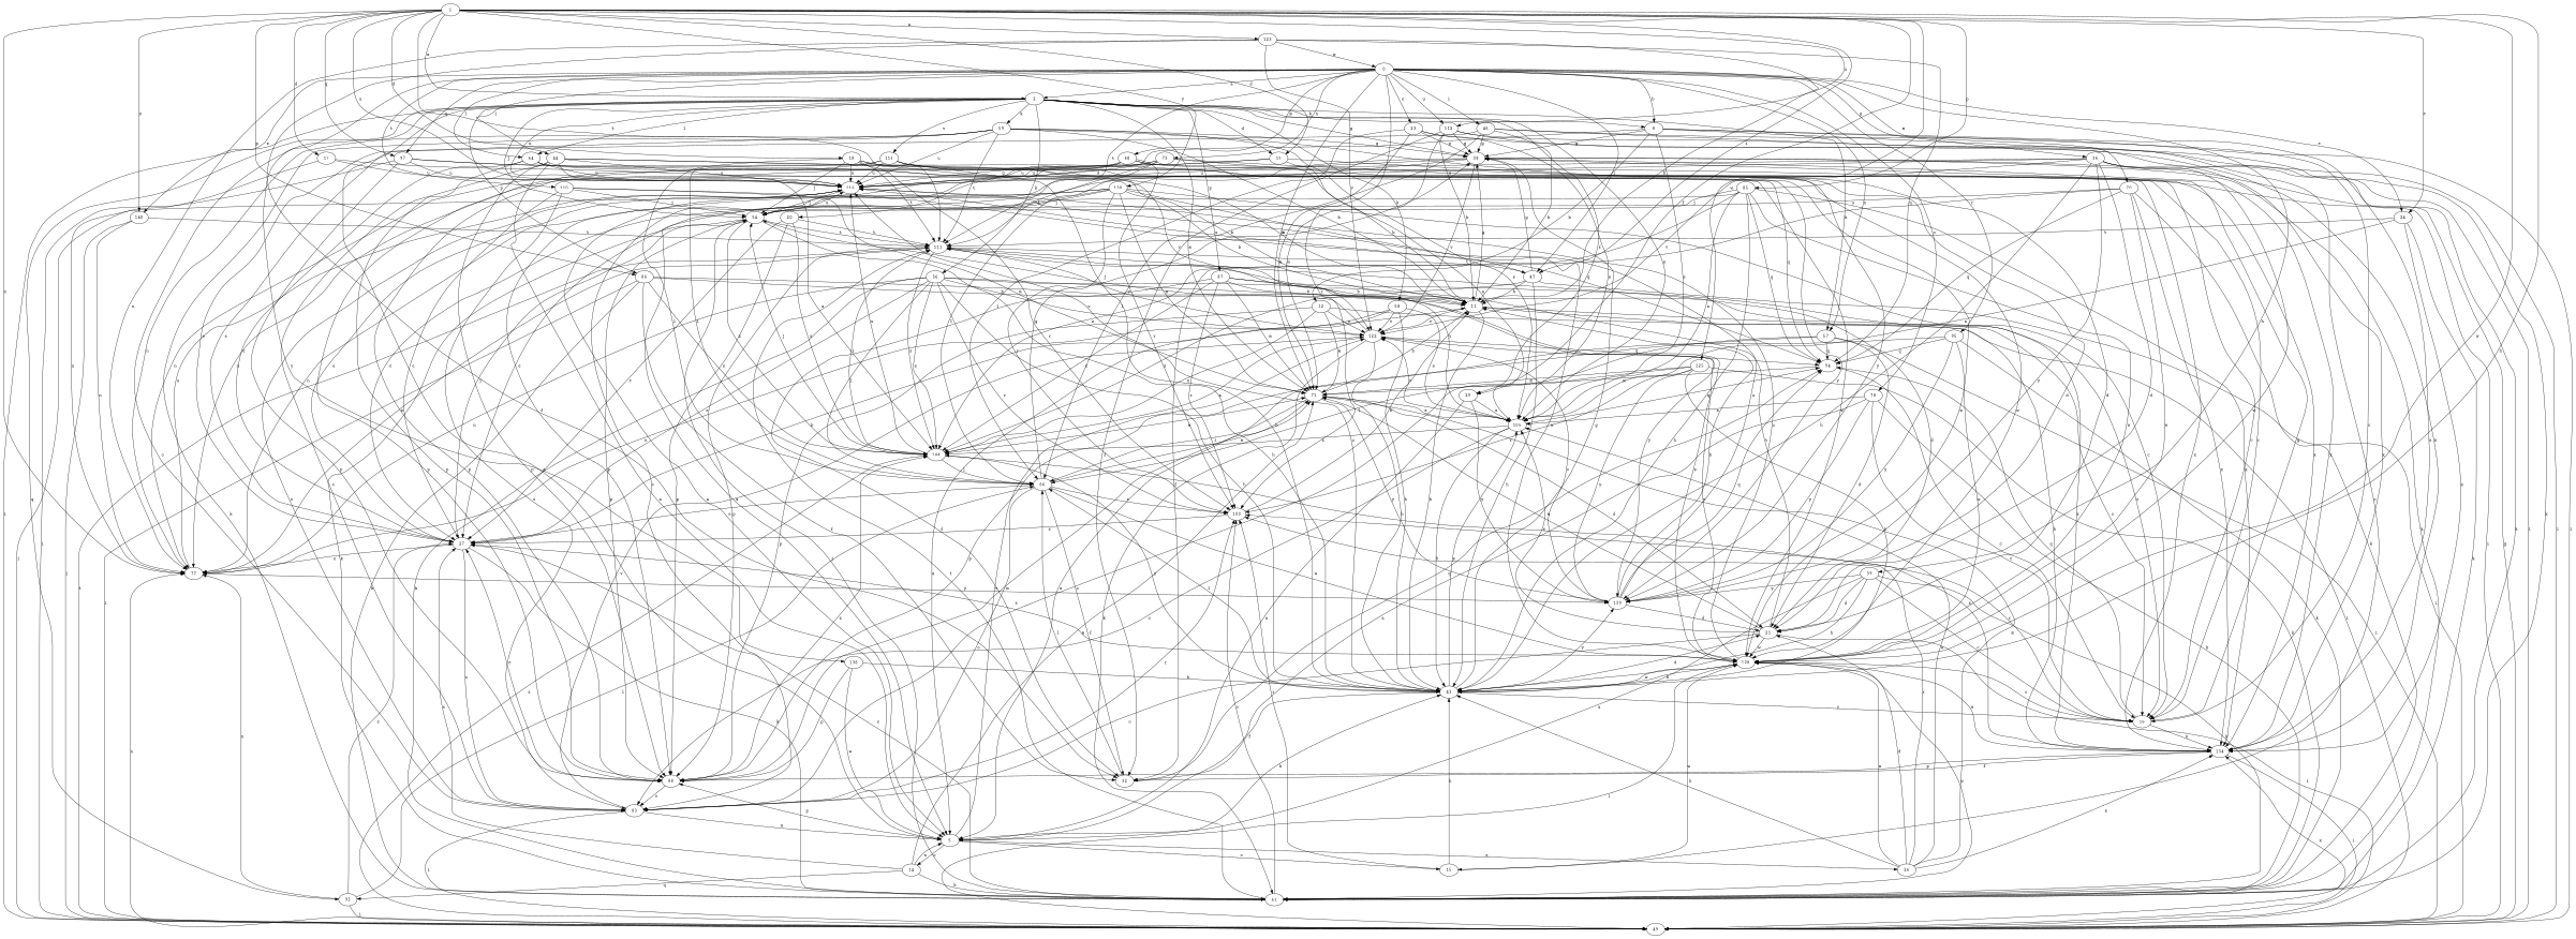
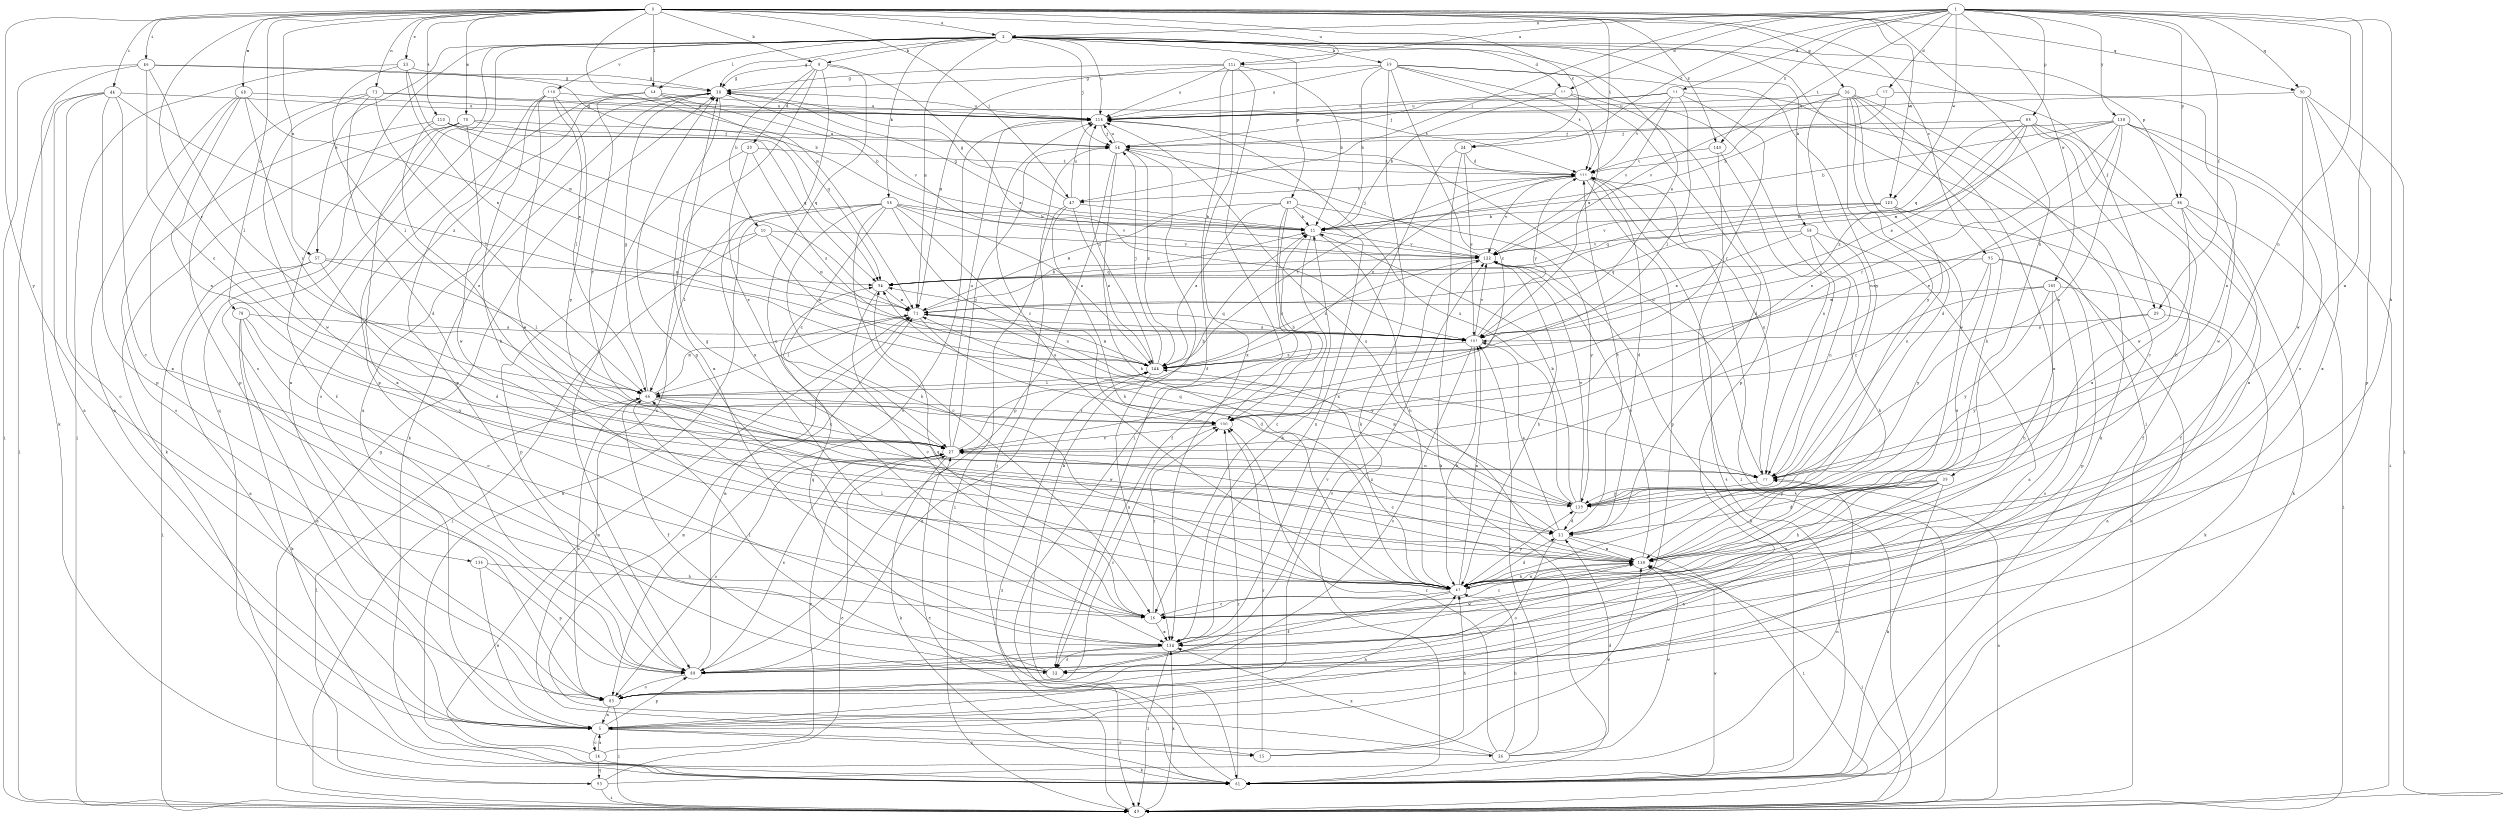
  strict digraph {
    fontname="Courier Prime"
    node [fontname="Courier Prime"]
    edge [fontname="Courier Prime"]
    0
    2
    8
    23
    24
    36
    39
    44
    46
    47
    64
    68
    70
    71
    73
    78
-   90 [label=97]
+   90
    n18 [label=95]
    100
    110
    111
    112
    123
    136
    140
    57
    19
    29
    86
    116
    5
    38
    49
    54
    56
    58
    59
    83
    87
    93
    105
    118
    15
-   10 [label=12]
+   10
    16
    20
    134
    66
    61
    77
    43
    128
    122
    21
    139
    88
    144
    11
    27
    94
    32
    1
    17
    18
    85
-   125
+   125 [label=165]
    138
    14
    26
    0 -> 2 [label=a]
    0 -> 8 [label=b]
    0 -> 23 [label=e]
    0 -> 24 [label=e]
    0 -> 36 [label=g]
    0 -> 39 [label=h]
    0 -> 44 [label=i]
    0 -> 46 [label=i]
    0 -> 47 [label=i]
    0 -> 64 [label=l]
    0 -> 68 [label=m]
    0 -> 70 [label=m]
    0 -> 71 [label=m]
    0 -> 73 [label=n]
    0 -> 78 [label=o]
    0 -> 90 [label=q]
    0 -> n18 [label=r]
    0 -> 100 [label=r]
    0 -> 110 [label=t]
    0 -> 111 [label=t]
    0 -> 112 [label=u]
-   123 -> 0 [label=w]
+   0 -> 123 [label=w]
    0 -> 136 [label=y]
    0 -> 140 [label=z]
    0 -> 57 [label=n]
    2 -> 8 [label=b]
    2 -> 64 [label=l]
    2 -> 71 [label=m]
    2 -> 57 [label=k]
    2 -> 19 [label=d]
    2 -> 29 [label=f]
    2 -> 86 [label=p]
    2 -> 116 [label=u]
    2 -> 5 [label=a]
    2 -> 38 [label=g]
    2 -> 49 [label=i]
    2 -> 54 [label=j]
    2 -> 56 [label=k]
    2 -> 58 [label=k]
    2 -> 59 [label=k]
    2 -> 83 [label=o]
    2 -> 87 [label=p]
    2 -> 93 [label=q]
    2 -> 105 [label=s]
    2 -> 118 [label=v]
    8 -> 38 [label=g]
    8 -> 105 [label=s]
    8 -> 15 [label=c]
    8 -> 10 [label=b]
    8 -> 16 [label=c]
    8 -> 20 [label=d]
    8 -> 134 [label=x]
    23 -> 71 [label=m]
    23 -> 38 [label=g]
    23 -> 49 [label=i]
    23 -> 105 [label=s]
    23 -> 66 [label=l]
-   24 -> 111 [label=t]
+   24 -> 111 [label=d]
    24 -> 105 [label=s]
    24 -> 134 [label=x]
    24 -> 61 [label=k]
    36 -> 116 [label=u]
    36 -> 134 [label=x]
    36 -> 61 [label=k]
    36 -> 77 [label=n]
    36 -> 43 [label=h]
    36 -> 128 [label=w]
    36 -> 122 [label=v]
    36 -> 21 [label=d]
    36 -> 139 [label=y]
    39 -> 5 [label=a]
    39 -> 16 [label=c]
    39 -> 61 [label=k]
    39 -> 43 [label=h]
    39 -> 21 [label=d]
    39 -> 139 [label=y]
    44 -> 116 [label=u]
    44 -> 5 [label=a]
    44 -> 49 [label=i]
    44 -> 83 [label=o]
    44 -> 16 [label=c]
    44 -> 88 [label=p]
    44 -> 144 [label=z]
    46 -> 38 [label=g]
    46 -> 49 [label=i]
    46 -> 66 [label=l]
    46 -> 61 [label=k]
    46 -> 11 [label=b]
    46 -> 27 [label=e]
    47 -> 116 [label=u]
    47 -> 38 [label=g]
    47 -> 49 [label=i]
    47 -> 43 [label=h]
    47 -> 144 [label=z]
    47 -> 11 [label=b]
    64 -> 116 [label=u]
    64 -> 88 [label=p]
    64 -> 11 [label=b]
    64 -> 27 [label=e]
    64 -> 94 [label=q]
    68 -> 100 [label=r]
    68 -> 116 [label=g]
    68 -> 5 [label=a]
    68 -> 105 [label=s]
    68 -> 134 [label=x]
    68 -> 77 [label=n]
    70 -> 54 [label=u]
    70 -> 134 [label=x]
    70 -> 61 [label=k]
    70 -> 128 [label=w]
    70 -> 94 [label=q]
    70 -> 32 [label=f]
    71 -> 105 [label=s]
    71 -> 66 [label=l]
    71 -> 21 [label=d]
    71 -> 139 [label=y]
    71 -> 11 [label=b]
    73 -> 111 [label=t]
    73 -> 116 [label=u]
    73 -> 66 [label=l]
    73 -> 128 [label=w]
    73 -> 21 [label=d]
    73 -> 88 [label=p]
    78 -> 5 [label=a]
    78 -> 105 [label=s]
    78 -> 16 [label=c]
    78 -> 61 [label=k]
    78 -> 139 [label=y]
    90 -> 116 [label=u]
    90 -> 49 [label=i]
    90 -> 134 [label=x]
    90 -> 128 [label=w]
    90 -> 88 [label=p]
    n18 -> 61 [label=k]
    n18 -> 128 [label=w]
    n18 -> 139 [label=y]
    n18 -> 88 [label=p]
    n18 -> 94 [label=q]
    100 -> 11 [label=b]
    100 -> 27 [label=e]
    110 -> 71 [label=m]
    110 -> 54 [label=j]
    110 -> 83 [label=o]
    110 -> 27 [label=e]
    110 -> 94 [label=q]
    111 -> 47 [label=t]
    111 -> 77 [label=n]
    111 -> 122 [label=v]
    111 -> 21 [label=d]
    111 -> 88 [label=p]
    111 -> 144 [label=z]
    112 -> 71 [label=m]
    112 -> 38 [label=g]
    112 -> 49 [label=i]
    112 -> 134 [label=x]
    112 -> 11 [label=b]
    112 -> 32 [label=f]
    123 -> 77 [label=n]
    123 -> 122 [label=v]
    123 -> 11 [label=b]
    123 -> 94 [label=q]
    123 -> 32 [label=f]
    136 -> 5 [label=w]
    136 -> 43 [label=h]
    136 -> 88 [label=p]
    140 -> 111 [label=t]
    140 -> 49 [label=i]
    140 -> 77 [label=n]
    57 -> 5 [label=a]
    57 -> 49 [label=i]
    57 -> 66 [label=l]
    57 -> 21 [label=d]
    57 -> 94 [label=q]
    19 -> 116 [label=u]
    19 -> 21 [label=d]
    19 -> 88 [label=p]
    19 -> 11 [label=b]
    29 -> 5 [label=a]
    29 -> 105 [label=s]
    29 -> 139 [label=y]
    86 -> 49 [label=i]
    86 -> 61 [label=k]
    86 -> 128 [label=s]
    86 -> 144 [label=z]
    86 -> 11 [label=b]
    86 -> 32 [label=f]
    116 -> 54 [label=j]
    116 -> 83 [label=o]
    5 -> 15 [label=c]
    5 -> 43 [label=h]
    5 -> 122 [label=v]
    5 -> 88 [label=p]
    5 -> 14 [label=c]
    5 -> 26 [label=e]
    38 -> 116 [label=u]
    38 -> 5 [label=a]
    38 -> 83 [label=o]
    38 -> 134 [label=x]
    38 -> 61 [label=k]
    38 -> 122 [label=v]
    49 -> 111 [label=t]
    49 -> 38 [label=g]
    49 -> 134 [label=x]
    49 -> 77 [label=n]
    49 -> 144 [label=z]
    54 -> 111 [label=t]
    54 -> 116 [label=u]
    54 -> 61 [label=k]
    54 -> 43 [label=h]
    54 -> 88 [label=p]
    54 -> 144 [label=z]
    56 -> 100 [label=r]
    56 -> 16 [label=c]
    56 -> 66 [label=l]
    56 -> 61 [label=k]
    56 -> 77 [label=n]
    56 -> 43 [label=h]
    56 -> 122 [label=v]
    56 -> 144 [label=z]
    56 -> 11 [label=b]
    56 -> 27 [label=e]
    58 -> 5 [label=a]
    58 -> 105 [label=s]
    58 -> 77 [label=n]
    58 -> 43 [label=h]
    58 -> 122 [label=v]
    59 -> 111 [label=t]
    59 -> 116 [label=u]
    59 -> 38 [label=g]
    59 -> 105 [label=s]
    59 -> 61 [label=k]
    59 -> 77 [label=n]
    59 -> 139 [label=y]
    59 -> 11 [label=b]
    59 -> 27 [label=e]
    83 -> 100 [label=r]
    83 -> 5 [label=a]
    83 -> 49 [label=i]
    83 -> 122 [label=v]
    87 -> 71 [label=m]
    87 -> 100 [label=r]
    87 -> 134 [label=x]
    87 -> 139 [label=y]
    87 -> 144 [label=z]
    87 -> 11 [label=b]
    87 -> 32 [label=f]
    93 -> 49 [label=i]
    93 -> 66 [label=l]
    93 -> 77 [label=n]
    93 -> 27 [label=e]
    105 -> 111 [label=y]
    105 -> 83 [label=o]
    105 -> 43 [label=h]
    105 -> 122 [label=v]
    105 -> 144 [label=z]
    105 -> 94 [label=q]
    118 -> 116 [label=u]
    118 -> 66 [label=l]
    118 -> 43 [label=h]
    118 -> 128 [label=w]
    118 -> 139 [label=y]
    118 -> 88 [label=p]
    15 -> 100 [label=r]
    15 -> 43 [label=h]
    15 -> 128 [label=w]
    10 -> 71 [label=m]
    10 -> 49 [label=i]
    10 -> 122 [label=v]
    10 -> 88 [label=p]
    10 -> 144 [label=x]
    16 -> 100 [label=r]
    16 -> 38 [label=g]
    16 -> 134 [label=x]
    16 -> 94 [label=q]
    20 -> 111 [label=t]
    20 -> 88 [label=p]
    20 -> 144 [label=z]
    20 -> 27 [label=e]
    134 -> 49 [label=i]
    134 -> 128 [label=w]
    134 -> 88 [label=p]
    134 -> 11 [label=b]
    134 -> 32 [label=f]
    66 -> 71 [label=m]
    66 -> 100 [label=r]
    66 -> 38 [label=g]
    66 -> 83 [label=o]
    66 -> 128 [label=w]
    66 -> 27 [label=e]
    66 -> 32 [label=f]
    61 -> 100 [label=r]
    61 -> 111 [label=t]
    61 -> 54 [label=j]
    61 -> 128 [label=w]
    61 -> 27 [label=e]
    77 -> 116 [label=u]
    77 -> 139 [label=y]
    43 -> 116 [label=u]
    43 -> 38 [label=g]
    43 -> 105 [label=s]
    43 -> 16 [label=c]
    43 -> 66 [label=l]
    43 -> 128 [label=w]
    43 -> 21 [label=d]
    43 -> 139 [label=y]
    43 -> 144 [label=z]
    43 -> 32 [label=f]
    128 -> 116 [label=u]
    128 -> 49 [label=i]
    128 -> 16 [label=c]
    128 -> 43 [label=h]
    128 -> 122 [label=v]
    128 -> 27 [label=e]
    122 -> 54 [label=j]
    122 -> 61 [label=k]
    122 -> 43 [label=h]
    122 -> 144 [label=z]
    122 -> 94 [label=q]
    21 -> 71 [label=m]
    21 -> 111 [label=t]
    21 -> 49 [label=i]
    21 -> 83 [label=o]
    21 -> 105 [label=s]
    21 -> 128 [label=w]
    139 -> 116 [label=u]
    139 -> 122 [label=v]
    139 -> 21 [label=d]
    139 -> 11 [label=b]
    139 -> 94 [label=q]
    88 -> 71 [label=m]
    88 -> 83 [label=o]
    88 -> 144 [label=z]
    88 -> 27 [label=e]
    144 -> 71 [label=m]
    144 -> 111 [label=t]
    144 -> 116 [label=u]
    144 -> 54 [label=j]
    144 -> 134 [label=x]
    144 -> 66 [label=l]
    11 -> 38 [label=g]
    11 -> 16 [label=c]
    11 -> 43 [label=h]
    11 -> 122 [label=v]
    27 -> 116 [label=u]
    27 -> 54 [label=j]
    27 -> 83 [label=o]
    27 -> 61 [label=k]
    27 -> 77 [label=n]
    27 -> 11 [label=b]
    94 -> 71 [label=m]
    94 -> 16 [label=c]
    32 -> 66 [label=l]
    32 -> 94 [label=q]
    1 -> 2 [label=a]
    1 -> 24 [label=e]
    1 -> 47 [label=i]
    1 -> 90 [label=q]
    1 -> 111 [label=t]
    1 -> 112 [label=u]
    1 -> 123 [label=w]
    1 -> 140 [label=z]
    1 -> 19 [label=d]
    1 -> 29 [label=f]
    1 -> 86 [label=p]
-   1 -> 116 [label=u]
+   112 -> 116 [label=u]
    1 -> 77 [label=n]
    1 -> 43 [label=h]
    1 -> 128 [label=w]
    1 -> 17 [label=d]
    1 -> 18 [label=d]
    1 -> 85 [label=p]
    1 -> 125 [label=w]
    1 -> 138 [label=y]
    17 -> 116 [label=u]
    17 -> 77 [label=n]
    17 -> 11 [label=b]
    18 -> 100 [label=r]
    18 -> 111 [label=t]
    18 -> 116 [label=u]
    18 -> 54 [label=j]
    18 -> 16 [label=c]
    18 -> 66 [label=l]
    18 -> 122 [label=v]
    85 -> 54 [label=j]
    85 -> 105 [label=s]
    85 -> 134 [label=x]
    85 -> 43 [label=h]
    85 -> 128 [label=w]
    85 -> 144 [label=z]
    85 -> 27 [label=e]
    85 -> 94 [label=q]
    125 -> 71 [label=m]
    125 -> 100 [label=r]
    125 -> 83 [label=o]
    125 -> 61 [label=k]
    125 -> 43 [label=h]
    125 -> 139 [label=y]
    138 -> 71 [label=m]
    138 -> 100 [label=r]
    138 -> 49 [label=i]
    138 -> 54 [label=j]
    138 -> 16 [label=c]
    138 -> 77 [label=n]
    138 -> 128 [label=w]
    138 -> 11 [label=b]
    138 -> 27 [label=e]
    14 -> 71 [label=m]
    14 -> 5 [label=a]
    14 -> 93 [label=q]
    14 -> 61 [label=k]
    14 -> 27 [label=e]
    26 -> 71 [label=m]
    26 -> 100 [label=r]
    26 -> 105 [label=s]
    26 -> 134 [label=x]
    26 -> 43 [label=h]
    26 -> 128 [label=w]
    26 -> 21 [label=d]
  }
